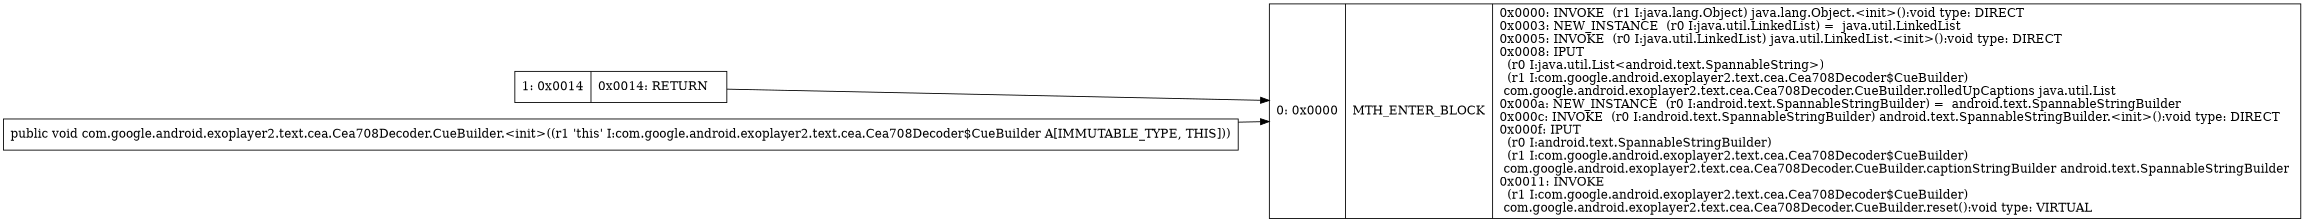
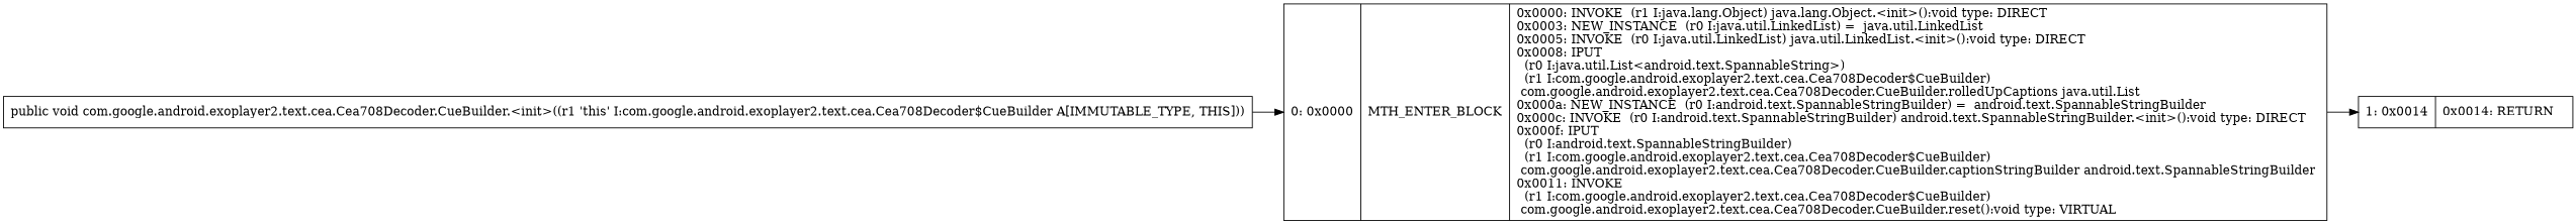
  digraph {
    rankdir=LR
    node [shape=record]
    n1 [label="{0\:\ 0x0000|MTH_ENTER_BLOCK\l|0x0000: INVOKE  (r1 I:java.lang.Object) java.lang.Object.\<init\>():void type: DIRECT \l0x0003: NEW_INSTANCE  (r0 I:java.util.LinkedList) =  java.util.LinkedList \l0x0005: INVOKE  (r0 I:java.util.LinkedList) java.util.LinkedList.\<init\>():void type: DIRECT \l0x0008: IPUT  \l  (r0 I:java.util.List\<android.text.SpannableString\>)\l  (r1 I:com.google.android.exoplayer2.text.cea.Cea708Decoder$CueBuilder)\l com.google.android.exoplayer2.text.cea.Cea708Decoder.CueBuilder.rolledUpCaptions java.util.List \l0x000a: NEW_INSTANCE  (r0 I:android.text.SpannableStringBuilder) =  android.text.SpannableStringBuilder \l0x000c: INVOKE  (r0 I:android.text.SpannableStringBuilder) android.text.SpannableStringBuilder.\<init\>():void type: DIRECT \l0x000f: IPUT  \l  (r0 I:android.text.SpannableStringBuilder)\l  (r1 I:com.google.android.exoplayer2.text.cea.Cea708Decoder$CueBuilder)\l com.google.android.exoplayer2.text.cea.Cea708Decoder.CueBuilder.captionStringBuilder android.text.SpannableStringBuilder \l0x0011: INVOKE  \l  (r1 I:com.google.android.exoplayer2.text.cea.Cea708Decoder$CueBuilder)\l com.google.android.exoplayer2.text.cea.Cea708Decoder.CueBuilder.reset():void type: VIRTUAL \l}"]
    n2 [label="{1\:\ 0x0014|0x0014: RETURN   \l}"]
    n3 [label="{public void com.google.android.exoplayer2.text.cea.Cea708Decoder.CueBuilder.\<init\>((r1 'this' I:com.google.android.exoplayer2.text.cea.Cea708Decoder$CueBuilder A[IMMUTABLE_TYPE, THIS])) }"]
-   n2 -> n1
+   n1 -> n2
    n3 -> n1
  }
